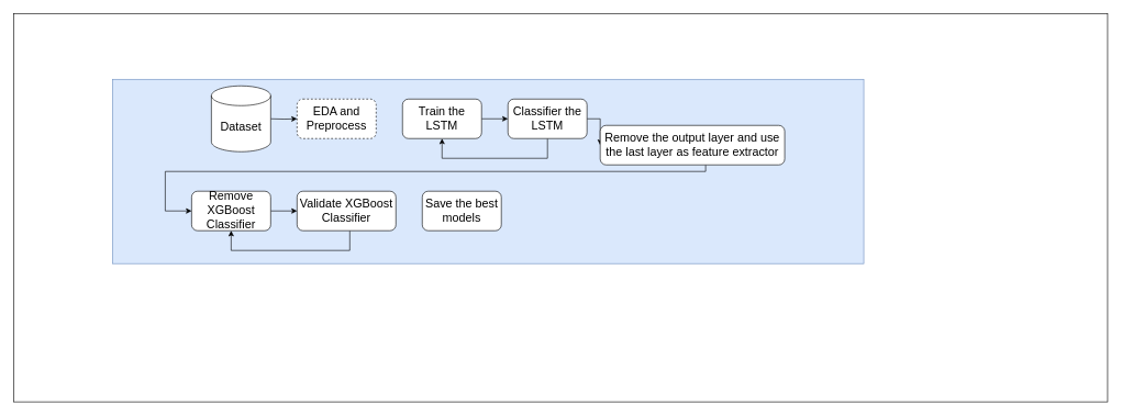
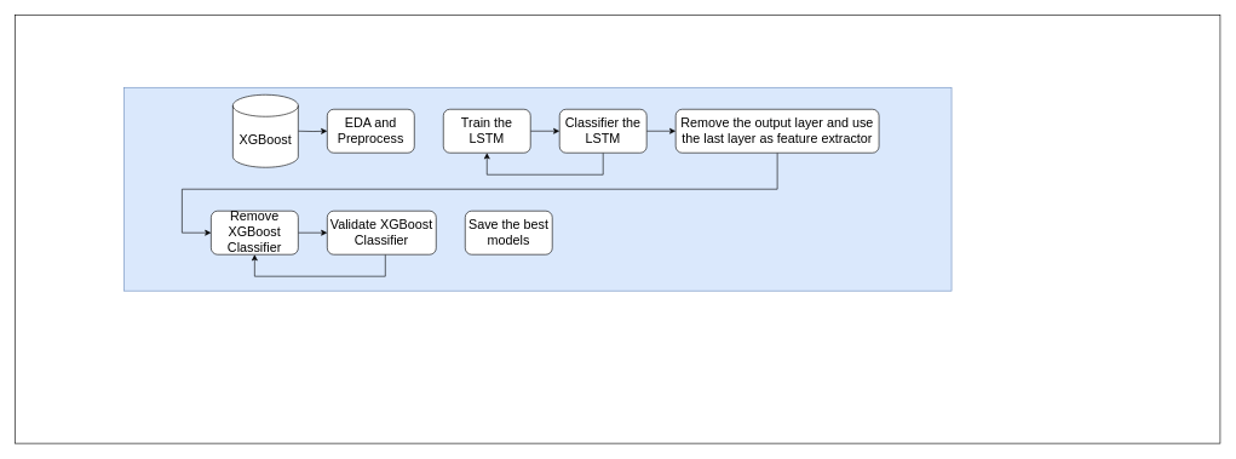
  <mxCell id="0" />
  <mxCell id="1" parent="0" />
  <mxCell id="2" value="" style="rounded=0;whiteSpace=wrap;html=1;" vertex="1" parent="1"><mxGeometry x="20" y="20" width="1660" height="590" as="geometry" /></mxCell>
  <mxCell id="3" value="" style="rounded=0;whiteSpace=wrap;html=1;fillColor=#dae8fc;strokeColor=#6c8ebf;" vertex="1" parent="1"><mxGeometry x="170" y="120" width="1140" height="280" as="geometry" /></mxCell>
  <mxCell id="4" style="edgeStyle=orthogonalEdgeStyle;rounded=0;orthogonalLoop=1;jettySize=auto;html=1;entryX=0;entryY=0.5;entryDx=0;entryDy=0;" edge="1" parent="1" target="5"><mxGeometry relative="1" as="geometry"><mxPoint x="410" y="180" as="sourcePoint" /></mxGeometry></mxCell>
- <mxCell id="5" value="&lt;font style=&quot;font-size: 18px;&quot;&gt;EDA and Preprocess&lt;/font&gt;" style="rounded=1;whiteSpace=wrap;html=1;dashed=1;" vertex="1" parent="1"><mxGeometry x="450" y="150" width="120" height="60" as="geometry" /></mxCell>
+ <mxCell id="5" value="&lt;font style=&quot;font-size: 18px;&quot;&gt;EDA and Preprocess&lt;/font&gt;" style="rounded=1;whiteSpace=wrap;html=1;" vertex="1" parent="1"><mxGeometry x="450" y="150" width="120" height="60" as="geometry" /></mxCell>
  <mxCell id="6" style="edgeStyle=orthogonalEdgeStyle;rounded=0;orthogonalLoop=1;jettySize=auto;html=1;entryX=0;entryY=0.5;entryDx=0;entryDy=0;" edge="1" parent="1" source="7" target="10"><mxGeometry relative="1" as="geometry" /></mxCell>
  <mxCell id="7" value="&lt;font style=&quot;font-size: 18px;&quot;&gt;Train the LSTM&lt;/font&gt;" style="rounded=1;whiteSpace=wrap;html=1;" vertex="1" parent="1"><mxGeometry x="610" y="150" width="120" height="60" as="geometry" /></mxCell>
  <mxCell id="8" style="edgeStyle=orthogonalEdgeStyle;rounded=0;orthogonalLoop=1;jettySize=auto;html=1;entryX=0.5;entryY=1;entryDx=0;entryDy=0;" edge="1" parent="1" source="10" target="7"><mxGeometry relative="1" as="geometry"><Array as="points"><mxPoint x="830" y="240" /><mxPoint x="670" y="240" /></Array></mxGeometry></mxCell>
  <mxCell id="9" style="edgeStyle=orthogonalEdgeStyle;rounded=0;orthogonalLoop=1;jettySize=auto;html=1;entryX=0;entryY=0.5;entryDx=0;entryDy=0;" edge="1" parent="1" source="10" target="12"><mxGeometry relative="1" as="geometry" /></mxCell>
  <mxCell id="10" value="&lt;font style=&quot;font-size: 18px;&quot;&gt;Classifier the LSTM&lt;/font&gt;" style="rounded=1;whiteSpace=wrap;html=1;" vertex="1" parent="1"><mxGeometry x="770" y="150" width="120" height="60" as="geometry" /></mxCell>
  <mxCell id="11" style="edgeStyle=orthogonalEdgeStyle;rounded=0;orthogonalLoop=1;jettySize=auto;html=1;entryX=0;entryY=0.5;entryDx=0;entryDy=0;" edge="1" parent="1" source="12" target="14"><mxGeometry relative="1" as="geometry"><Array as="points"><mxPoint x="1070" y="260" /><mxPoint x="250" y="260" /><mxPoint x="250" y="320" /></Array></mxGeometry></mxCell>
- <mxCell id="12" value="&lt;span style=&quot;font-size: 18px;&quot;&gt;Remove the output layer and use the last layer as feature extractor&lt;/span&gt;" style="rounded=1;whiteSpace=wrap;html=1;" vertex="1" parent="1"><mxGeometry x="910" y="190" width="280" height="60" as="geometry" /></mxCell>
+ <mxCell id="12" value="&lt;span style=&quot;font-size: 18px;&quot;&gt;Remove the output layer and use the last layer as feature extractor&lt;/span&gt;" style="rounded=1;whiteSpace=wrap;html=1;" vertex="1" parent="1"><mxGeometry x="930" y="150" width="280" height="60" as="geometry" /></mxCell>
  <mxCell id="13" style="edgeStyle=orthogonalEdgeStyle;rounded=0;orthogonalLoop=1;jettySize=auto;html=1;entryX=0;entryY=0.5;entryDx=0;entryDy=0;" edge="1" parent="1" source="14" target="16"><mxGeometry relative="1" as="geometry" /></mxCell>
  <mxCell id="14" value="&lt;span style=&quot;font-size: 18px;&quot;&gt;Remove XGBoost Classifier&lt;/span&gt;" style="rounded=1;whiteSpace=wrap;html=1;" vertex="1" parent="1"><mxGeometry x="290" y="290" width="120" height="60" as="geometry" /></mxCell>
  <mxCell id="15" style="edgeStyle=orthogonalEdgeStyle;rounded=0;orthogonalLoop=1;jettySize=auto;html=1;entryX=0.5;entryY=1;entryDx=0;entryDy=0;" edge="1" parent="1" source="16" target="14"><mxGeometry relative="1" as="geometry"><Array as="points"><mxPoint x="530" y="380" /><mxPoint x="350" y="380" /></Array></mxGeometry></mxCell>
  <mxCell id="16" value="&lt;span style=&quot;font-size: 18px;&quot;&gt;Validate XGBoost Classifier&lt;/span&gt;" style="rounded=1;whiteSpace=wrap;html=1;" vertex="1" parent="1"><mxGeometry x="450" y="290" width="150" height="60" as="geometry" /></mxCell>
  <mxCell id="17" value="&lt;span style=&quot;font-size: 18px;&quot;&gt;Save the best models&lt;/span&gt;" style="rounded=1;whiteSpace=wrap;html=1;" vertex="1" parent="1"><mxGeometry x="640" y="290" width="120" height="60" as="geometry" /></mxCell>
- <mxCell id="18" value="&lt;font style=&quot;font-size: 18px;&quot;&gt;Dataset&lt;/font&gt;" style="shape=cylinder3;whiteSpace=wrap;html=1;boundedLbl=1;backgroundOutline=1;size=15;" vertex="1" parent="1"><mxGeometry x="320" y="130" width="90" height="100" as="geometry" /></mxCell>
+ <mxCell id="18" value="&lt;font style=&quot;font-size: 18px;&quot;&gt;XGBoost&lt;/font&gt;" style="shape=cylinder3;whiteSpace=wrap;html=1;boundedLbl=1;backgroundOutline=1;size=15;" vertex="1" parent="1"><mxGeometry x="320" y="130" width="90" height="100" as="geometry" /></mxCell>
